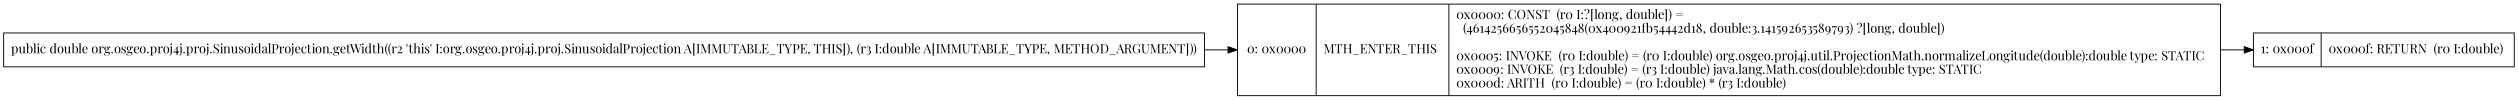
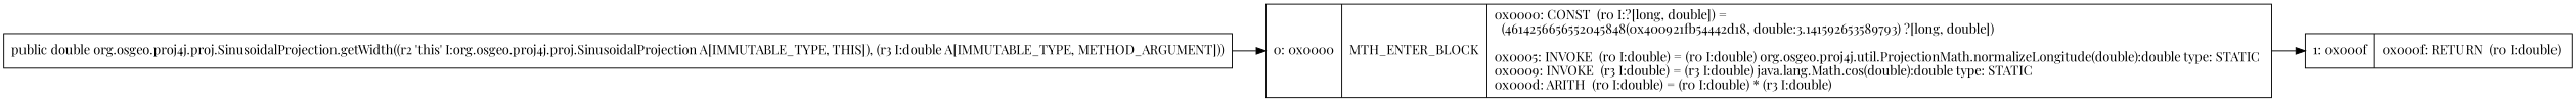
  digraph {
    rankdir=LR
    fontname="Playfair Display"
    node [shape=record fontname="Playfair Display"]
    edge [fontname="Playfair Display"]
-   n1 [label="{0\:\ 0x0000|MTH_ENTER_THIS\l|0x0000: CONST  (r0 I:?[long, double]) = \l  (4614256656552045848(0x400921fb54442d18, double:3.141592653589793) ?[long, double])\l \l0x0005: INVOKE  (r0 I:double) = (r0 I:double) org.osgeo.proj4j.util.ProjectionMath.normalizeLongitude(double):double type: STATIC \l0x0009: INVOKE  (r3 I:double) = (r3 I:double) java.lang.Math.cos(double):double type: STATIC \l0x000d: ARITH  (r0 I:double) = (r0 I:double) * (r3 I:double) \l}"]
+   n1 [label="{0\:\ 0x0000|MTH_ENTER_BLOCK\l|0x0000: CONST  (r0 I:?[long, double]) = \l  (4614256656552045848(0x400921fb54442d18, double:3.141592653589793) ?[long, double])\l \l0x0005: INVOKE  (r0 I:double) = (r0 I:double) org.osgeo.proj4j.util.ProjectionMath.normalizeLongitude(double):double type: STATIC \l0x0009: INVOKE  (r3 I:double) = (r3 I:double) java.lang.Math.cos(double):double type: STATIC \l0x000d: ARITH  (r0 I:double) = (r0 I:double) * (r3 I:double) \l}"]
    n2 [label="{1\:\ 0x000f|0x000f: RETURN  (r0 I:double) \l}"]
    n3 [label="{public double org.osgeo.proj4j.proj.SinusoidalProjection.getWidth((r2 'this' I:org.osgeo.proj4j.proj.SinusoidalProjection A[IMMUTABLE_TYPE, THIS]), (r3 I:double A[IMMUTABLE_TYPE, METHOD_ARGUMENT])) }"]
    n1 -> n2
    n3 -> n1
  }
